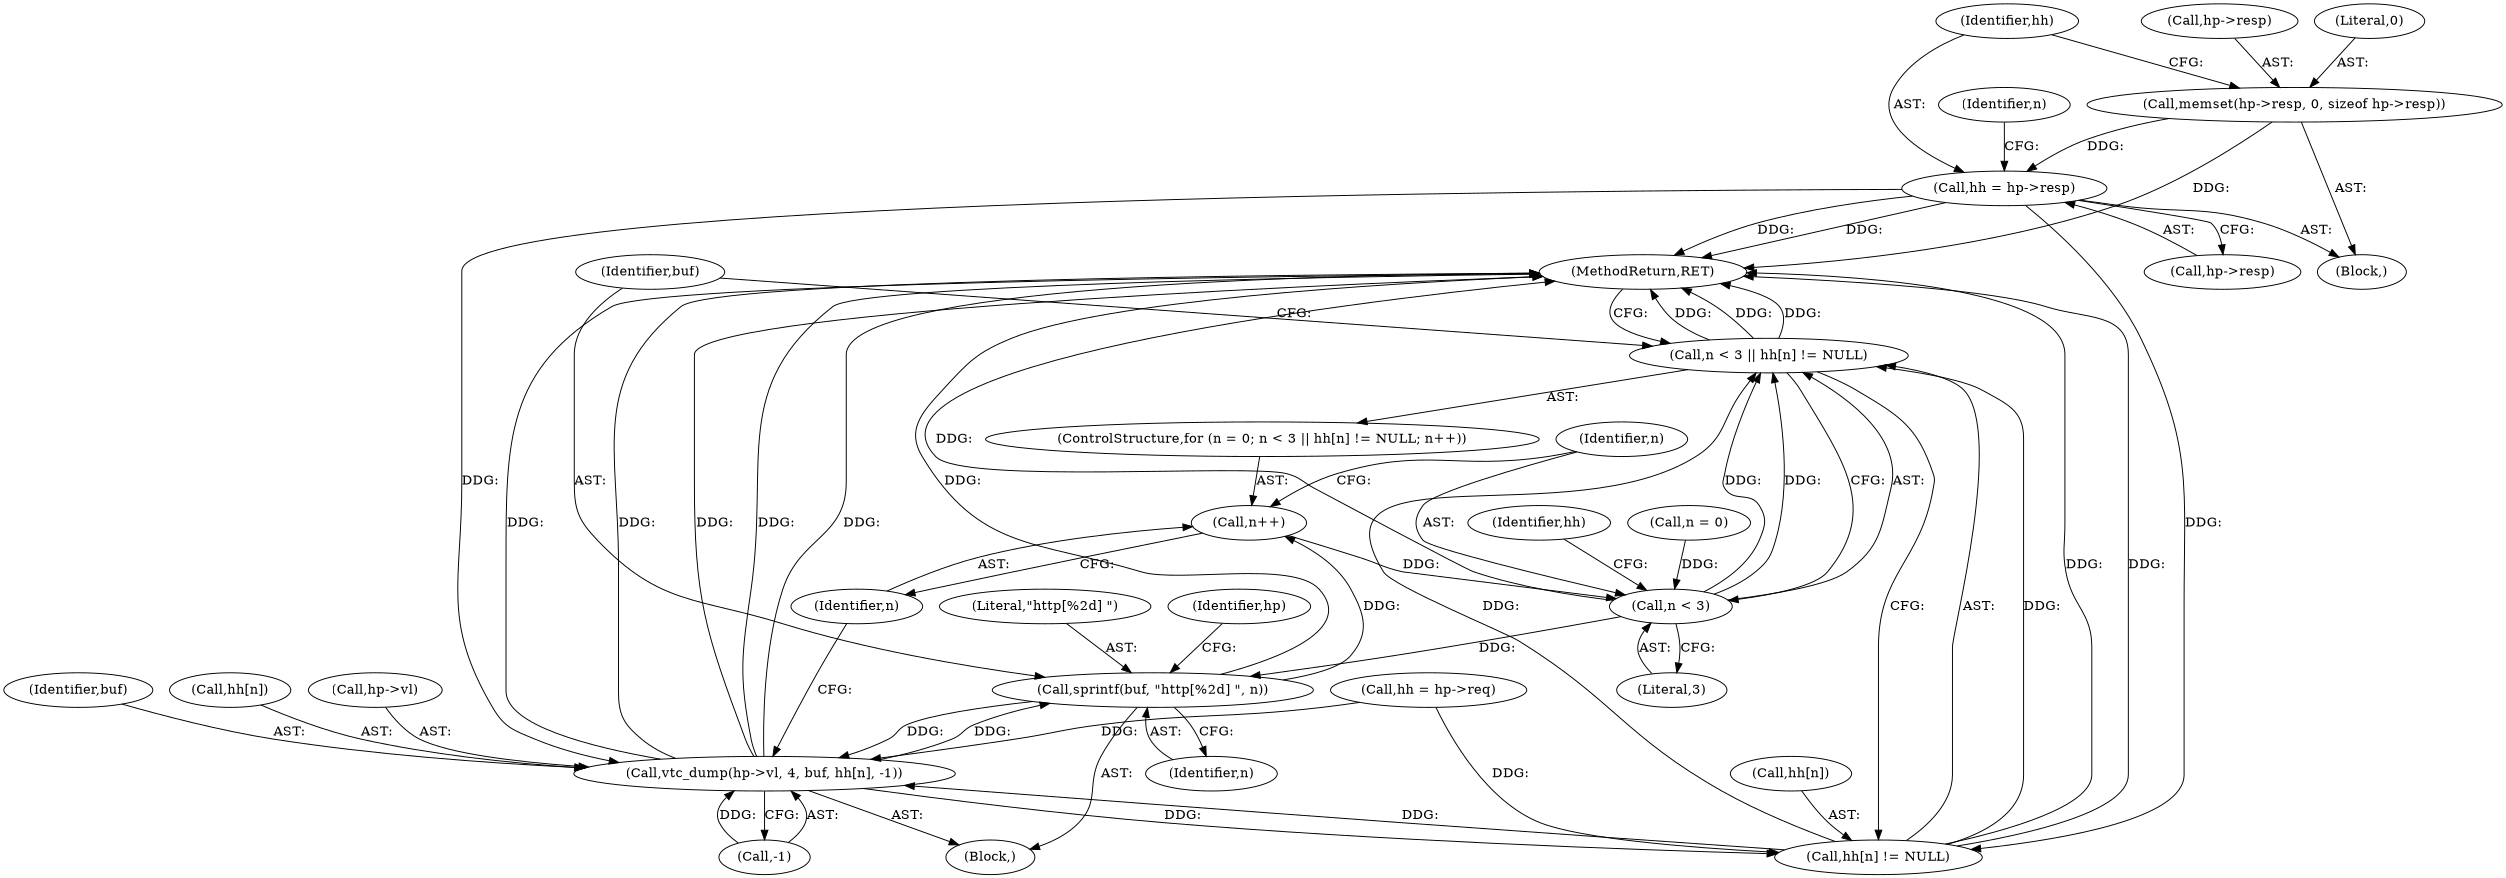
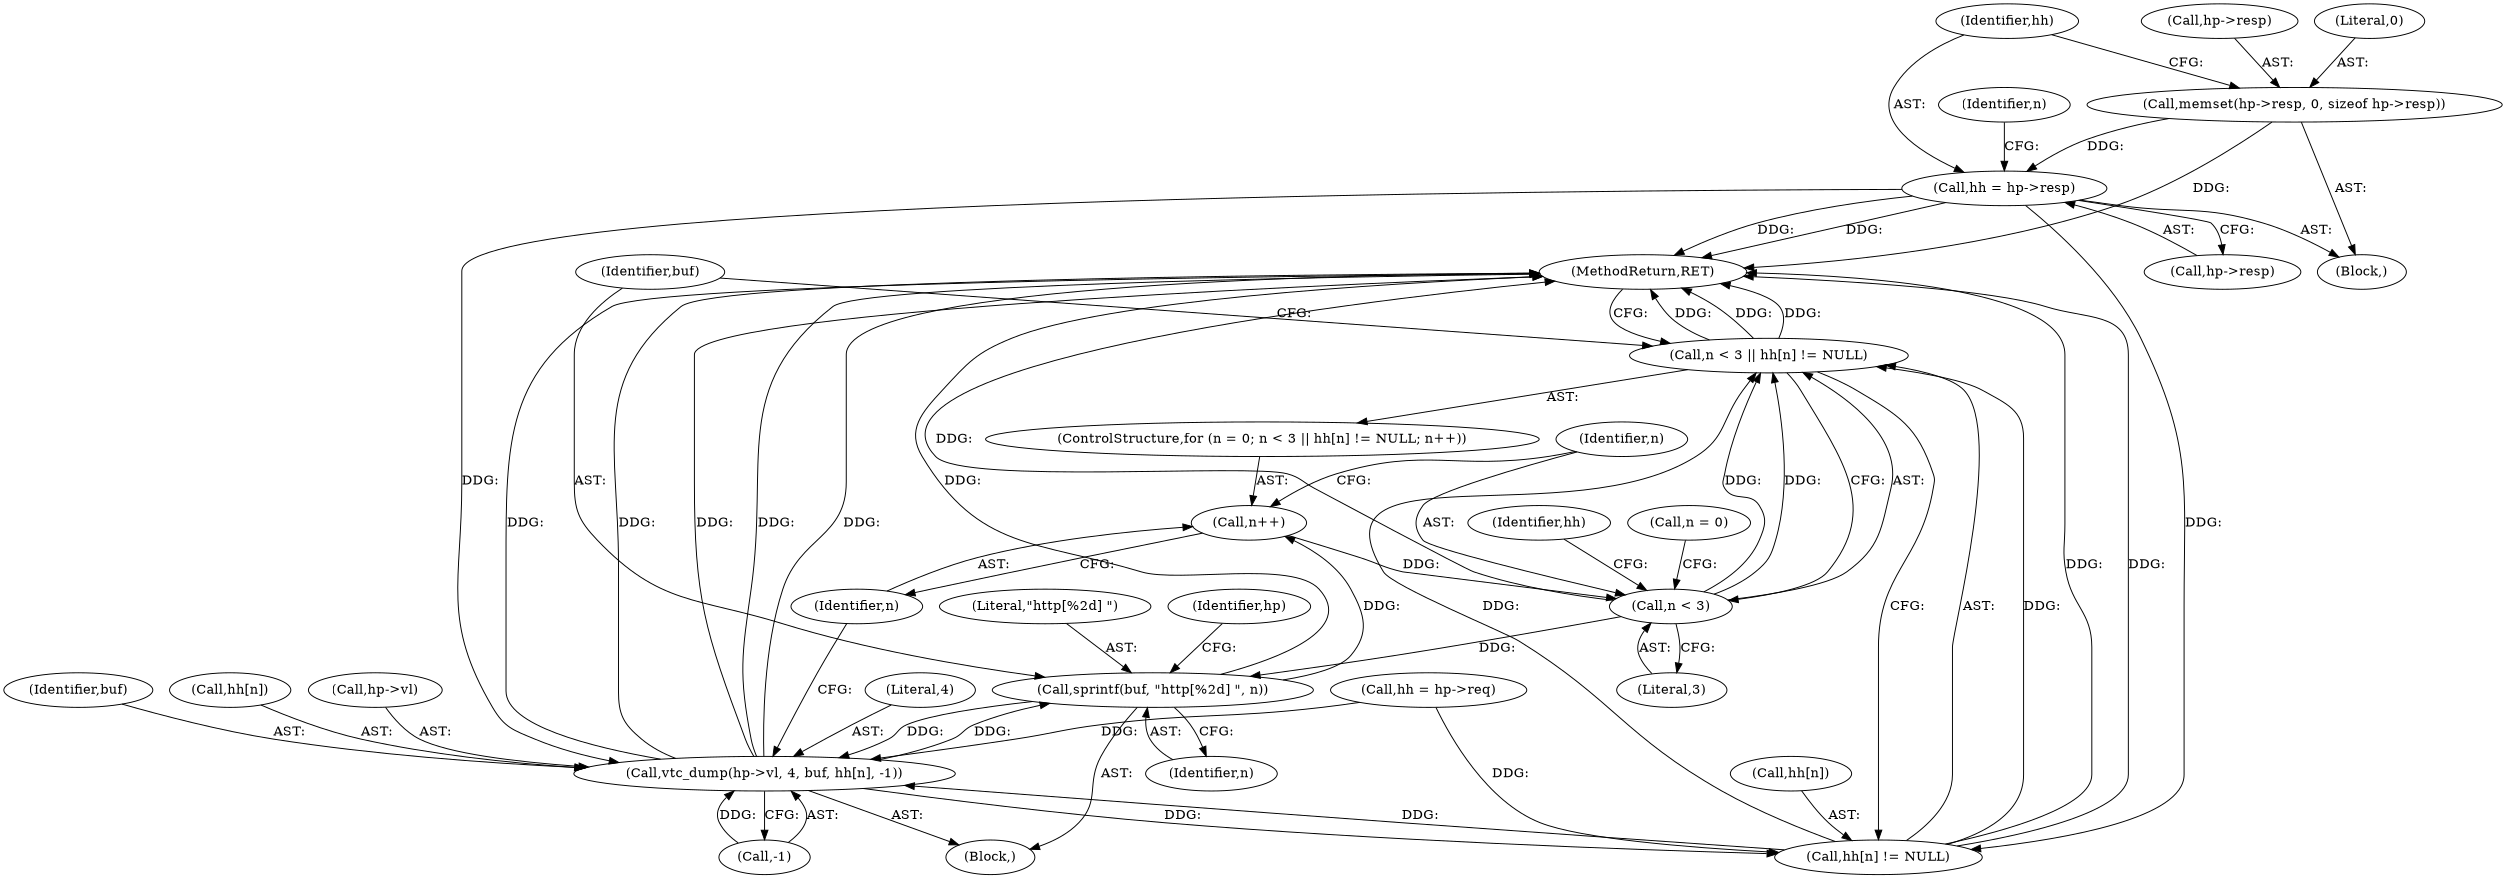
  digraph {
    n1 [label="(Call,memset(hp->resp, 0, sizeof hp->resp))"]
    n2 [label="(Call,hh = hp->resp)"]
    n3 [label="(Block,)"]
    n4 [label="(MethodReturn,RET)"]
    n5 [label="(Call,hh[n] != NULL)"]
    n6 [label="(Call,vtc_dump(hp->vl, 4, buf, hh[n], -1))"]
    n7 [label="(Call,hp->resp)"]
    n8 [label="(Call,n < 3 || hh[n] != NULL)"]
    n9 [label="(Call,sprintf(buf, \"http[%2d] \", n))"]
    n10 [label="(Block,)"]
    n11 [label="(Call,-1)"]
    n12 [label="(Call,n < 3)"]
    n13 [label="(ControlStructure,for (n = 0; n < 3 || hh[n] != NULL; n++))"]
    n14 [label="(Literal,3)"]
    n15 [label="(Call,n++)"]
    n16 [label="(Identifier,n)"]
    n17 [label="(Identifier,n)"]
    n18 [label="(Identifier,hh)"]
    n19 [label="(Call,hh[n])"]
+   n20 [label="(Literal,4)"]
    n21 [label="(Call,n = 0)"]
    n22 [label="(Identifier,buf)"]
    n23 [label="(Call,hp->resp)"]
    n24 [label="(Literal,\"http[%2d] \")"]
    n25 [label="(Identifier,n)"]
    n26 [label="(Identifier,hh)"]
    n27 [label="(Call,hh[n])"]
    n28 [label="(Call,hp->vl)"]
    n29 [label="(Identifier,hp)"]
    n30 [label="(Identifier,buf)"]
    n31 [label="(Call,hh = hp->req)"]
    n32 [label="(Identifier,n)"]
    n33 [label="(Literal,0)"]
    n1 -> n2 [label="DDG: "]
    n1 -> n3 [label="AST: "]
    n1 -> n4 [label="DDG: "]
    n2 -> n3 [label="AST: "]
    n2 -> n4 [label="DDG: "]
    n2 -> n4 [label="DDG: "]
    n2 -> n5 [label="DDG: "]
    n2 -> n6 [label="DDG: "]
    n2 -> n7 [label="CFG: "]
    n4 -> n8 [label="CFG: "]
    n5 -> n4 [label="DDG: "]
    n5 -> n4 [label="DDG: "]
    n5 -> n6 [label="DDG: "]
    n5 -> n8 [label="AST: "]
    n5 -> n8 [label="DDG: "]
    n5 -> n8 [label="DDG: "]
    n6 -> n4 [label="DDG: "]
    n6 -> n4 [label="DDG: "]
    n6 -> n4 [label="DDG: "]
    n6 -> n4 [label="DDG: "]
    n6 -> n4 [label="DDG: "]
    n6 -> n5 [label="DDG: "]
    n6 -> n9 [label="DDG: "]
    n6 -> n10 [label="AST: "]
    n6 -> n11 [label="CFG: "]
    n7 -> n2 [label="AST: "]
    n8 -> n4 [label="DDG: "]
    n8 -> n4 [label="DDG: "]
    n8 -> n4 [label="DDG: "]
    n8 -> n5 [label="CFG: "]
    n8 -> n12 [label="CFG: "]
    n8 -> n13 [label="AST: "]
    n9 -> n4 [label="DDG: "]
    n9 -> n6 [label="DDG: "]
    n9 -> n10 [label="AST: "]
    n9 -> n15 [label="DDG: "]
    n9 -> n16 [label="CFG: "]
    n11 -> n6 [label="AST: "]
    n11 -> n6 [label="DDG: "]
    n12 -> n4 [label="DDG: "]
    n12 -> n8 [label="AST: "]
    n12 -> n8 [label="DDG: "]
    n12 -> n8 [label="DDG: "]
    n12 -> n9 [label="DDG: "]
    n12 -> n14 [label="CFG: "]
    n13 -> n15 [label="AST: "]
    n14 -> n12 [label="AST: "]
    n15 -> n12 [label="DDG: "]
    n15 -> n17 [label="CFG: "]
    n16 -> n9 [label="AST: "]
    n17 -> n6 [label="CFG: "]
    n17 -> n15 [label="AST: "]
    n18 -> n1 [label="CFG: "]
    n18 -> n2 [label="AST: "]
    n19 -> n5 [label="AST: "]
-   n21 -> n12 [label="DDG: "]
+   n20 -> n6 [label="AST: "]
+   n21 -> n12 [label="CFG: "]
    n22 -> n6 [label="AST: "]
    n23 -> n1 [label="AST: "]
    n24 -> n9 [label="AST: "]
    n25 -> n12 [label="AST: "]
    n25 -> n15 [label="CFG: "]
    n26 -> n12 [label="CFG: "]
    n27 -> n6 [label="AST: "]
    n28 -> n6 [label="AST: "]
    n29 -> n9 [label="CFG: "]
    n30 -> n8 [label="CFG: "]
    n30 -> n9 [label="AST: "]
    n31 -> n5 [label="DDG: "]
    n31 -> n6 [label="DDG: "]
    n32 -> n2 [label="CFG: "]
    n33 -> n1 [label="AST: "]
  }
